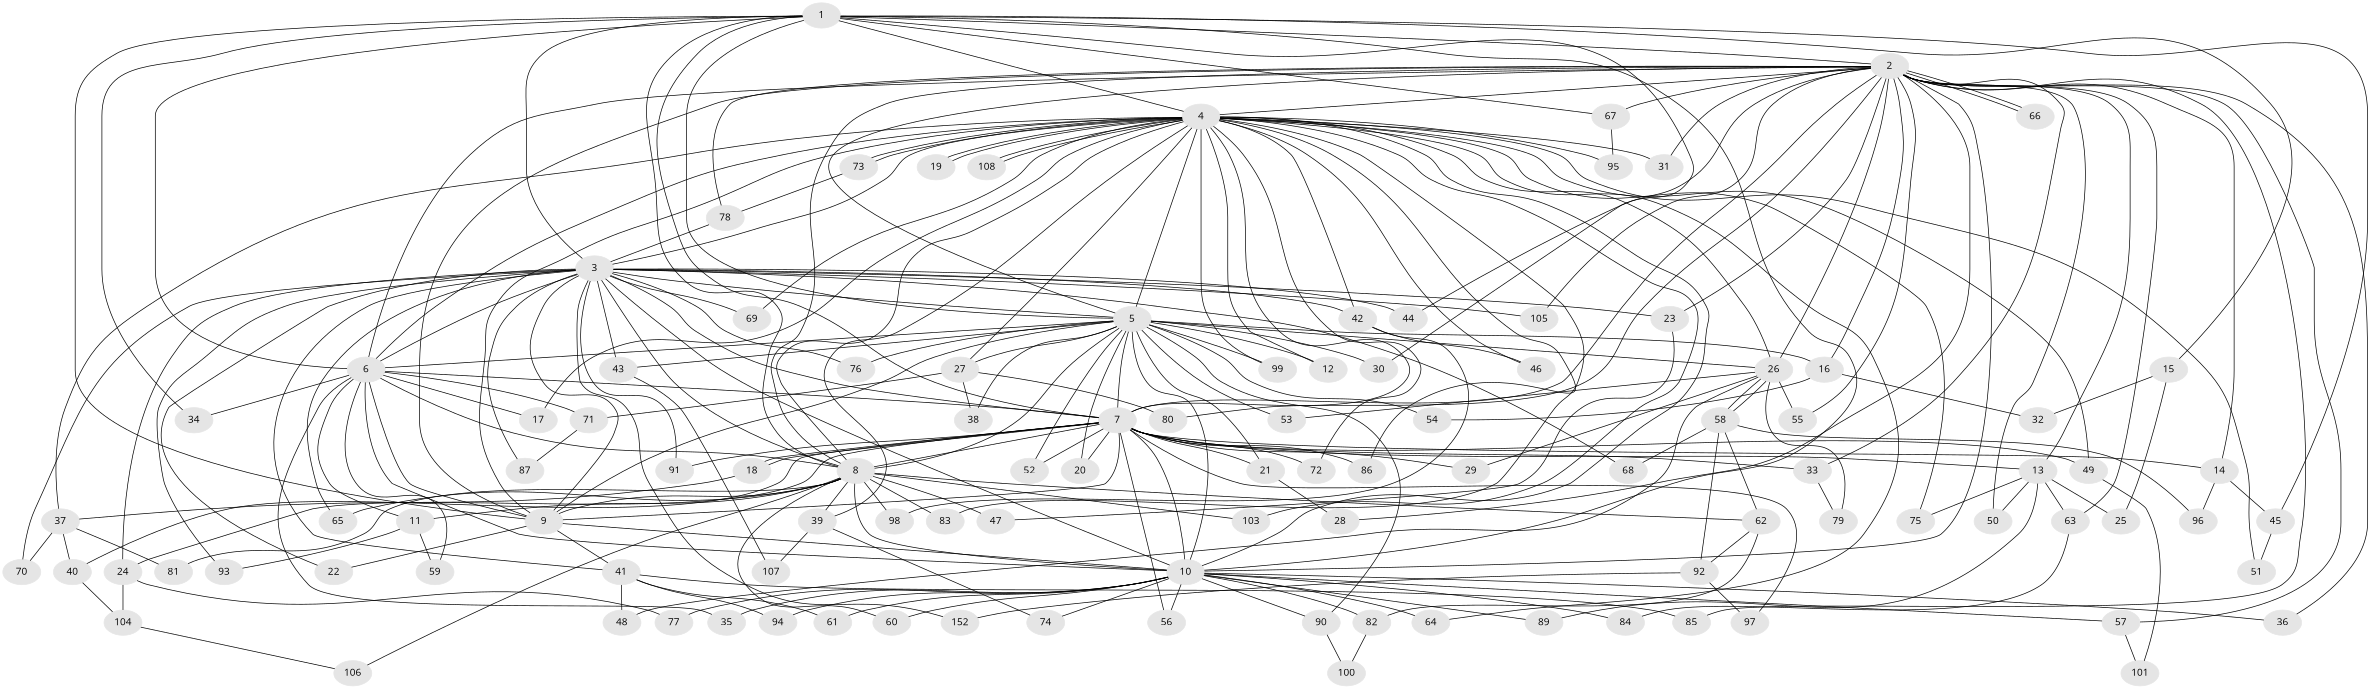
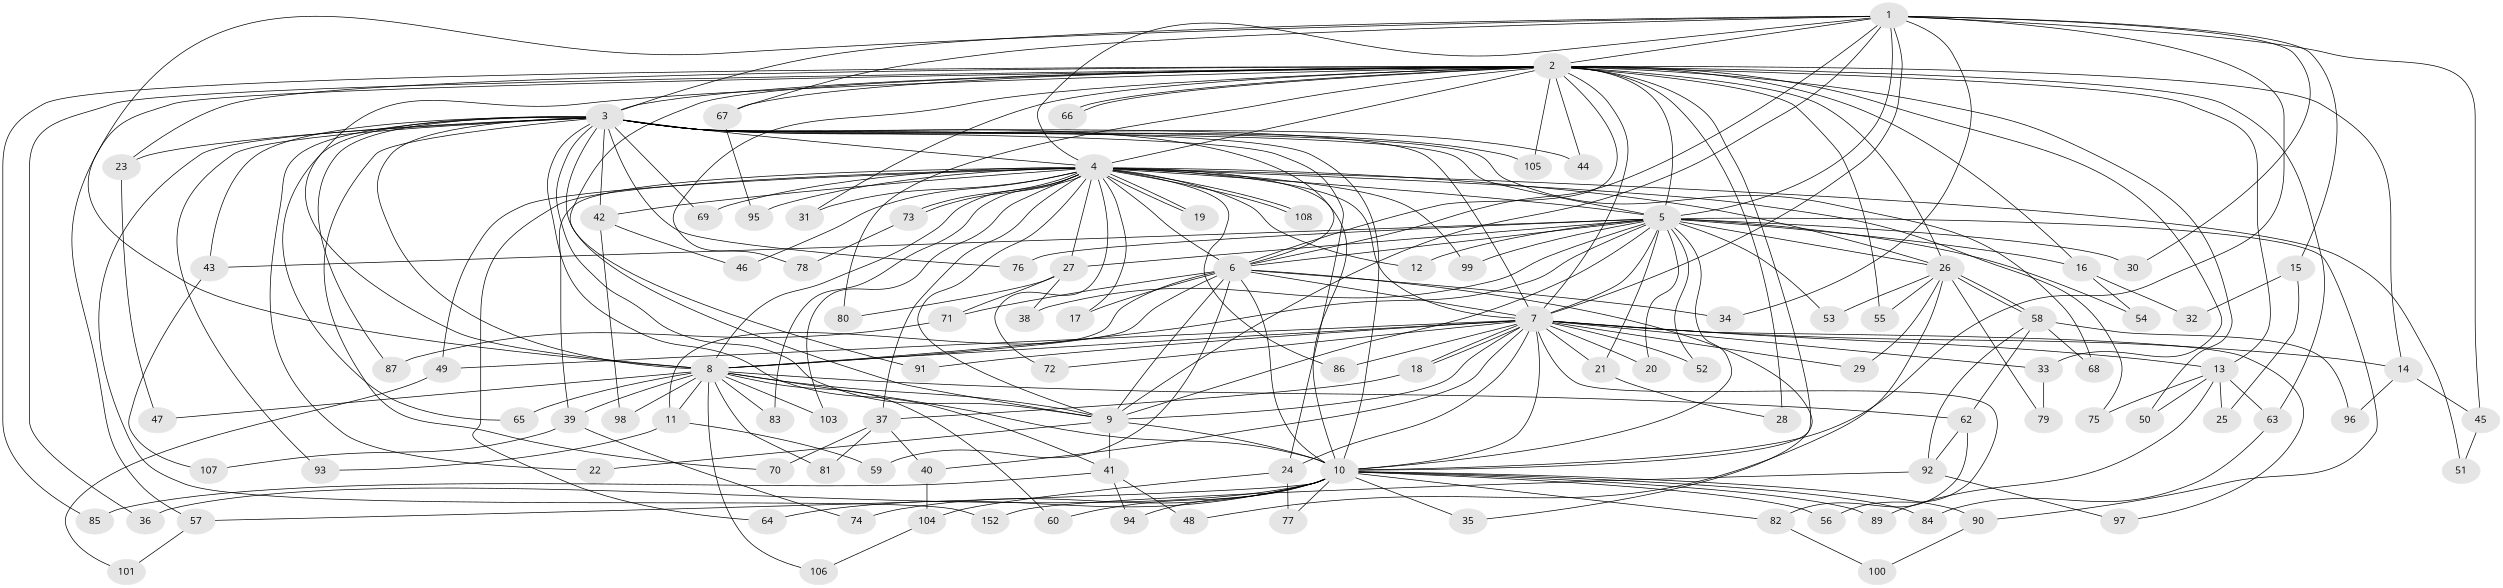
  graph {
    fontname="Open Sans"
    node [color=gray90 fontname="Open Sans" style=filled]
    edge [fontname="Open Sans"]
    1
    2
    3
    4
    5
    6
    7
    8
    9
    10
    15
    30
    34
    45
    67
    13
    14
    16
    23
    26
    28
    31
    33
    36
    44
    50
    55
    57
    63
    66
    78
    80
    85
    105
    22
    24
    41
    42
    43
    65
    68
    69
    70
    76
    87
    91
    93
    n48 [label=152]
    12
    17
    19
    27
    37
    39
    46
    49
    51
    64
    72
    73
    75
    83
    86
    95
    99
    103
    108
    20
    21
    38
    52
    53
    54
    90
    11
    35
    59
    71
    18
    29
    40
    56
    97
    47
    60
    62
    81
    98
    106
-   61
    74
    77
    82
    84
    89
    94
    25
    32
    96
    48
    58
    79
    101
    104
    107
    100
    92
    1 -- 2
    1 -- 3
    1 -- 4
    1 -- 5
    1 -- 6
    1 -- 7
    1 -- 8
    1 -- 9
    1 -- 10
    1 -- 15
    1 -- 30
    1 -- 34
    1 -- 45
    1 -- 67
-   78 -- 3
+   2 -- 3
    2 -- 4
    2 -- 5
    2 -- 6
    2 -- 7
    2 -- 8
    2 -- 9
    2 -- 10
    2 -- 67
    2 -- 13
    2 -- 14
    2 -- 16
    2 -- 23
    2 -- 26
    2 -- 28
    2 -- 31
    2 -- 33
    2 -- 36
    2 -- 44
    2 -- 50
    2 -- 55
    2 -- 57
    2 -- 63
    2 -- 66
    2 -- 66
    2 -- 78
    2 -- 80
    2 -- 85
    2 -- 105
    3 -- 4
    3 -- 5
    3 -- 6
    3 -- 7
    3 -- 8
    3 -- 9
    3 -- 10
    3 -- 23
    3 -- 44
    3 -- 105
    3 -- 22
    3 -- 24
    3 -- 41
    3 -- 42
    3 -- 43
    3 -- 65
    3 -- 68
    3 -- 69
    3 -- 70
    3 -- 76
    3 -- 87
    3 -- 91
    3 -- 93
    3 -- n48
    4 -- 5
    4 -- 6
    4 -- 7
    4 -- 8
    4 -- 9
    4 -- 10
    4 -- 26
    4 -- 31
    4 -- 42
    4 -- 69
    4 -- 12
    4 -- 17
    4 -- 19
    4 -- 19
    4 -- 27
    4 -- 37
    4 -- 39
    4 -- 46
    4 -- 49
    4 -- 51
    4 -- 64
    4 -- 72
    4 -- 73
    4 -- 73
    4 -- 75
    4 -- 83
    4 -- 86
    4 -- 95
    4 -- 99
    4 -- 103
    4 -- 108
    4 -- 108
    5 -- 6
    5 -- 7
    5 -- 8
    5 -- 9
    5 -- 10
    5 -- 30
    5 -- 16
    5 -- 26
    5 -- 43
    5 -- 76
    5 -- 12
    5 -- 27
    5 -- 99
    5 -- 20
    5 -- 21
    5 -- 38
    5 -- 52
    5 -- 53
    5 -- 54
    5 -- 90
    6 -- 7
    6 -- 8
    6 -- 9
    6 -- 10
    6 -- 34
    6 -- 17
    6 -- 11
    6 -- 35
    6 -- 59
    6 -- 71
    7 -- 8
    7 -- 9
    7 -- 10
    7 -- 13
    7 -- 14
    7 -- 33
    7 -- 24
    7 -- 91
    7 -- 49
    7 -- 72
    7 -- 86
    7 -- 20
    7 -- 21
    7 -- 52
    7 -- 18
    7 -- 18
    7 -- 29
    7 -- 40
    7 -- 56
    7 -- 97
    8 -- 9
    8 -- 10
    8 -- 65
    8 -- 39
    8 -- 83
    8 -- 103
    8 -- 11
    8 -- 47
    8 -- 60
    8 -- 62
    8 -- 81
    8 -- 98
    8 -- 106
    9 -- 10
    9 -- 22
    9 -- 41
    10 -- 36
    10 -- 57
    10 -- 64
    10 -- 90
    10 -- 35
    10 -- 56
    10 -- 60
-   10 -- 61
    10 -- 74
    10 -- 77
    10 -- 82
    10 -- 84
    10 -- 89
    10 -- 94
    15 -- 25
    15 -- 32
    45 -- 51
    67 -- 95
    13 -- 50
    13 -- 63
    13 -- 75
    13 -- 89
    13 -- 25
    14 -- 45
    14 -- 96
    16 -- 54
    16 -- 32
    23 -- 47
    26 -- 55
    26 -- 53
    26 -- 29
    26 -- 48
    26 -- 58
    26 -- 58
    26 -- 79
    33 -- 79
    57 -- 101
    63 -- 84
    24 -- 77
    24 -- 104
    41 -- 85
-   41 -- 61
    41 -- 94
    41 -- 48
    42 -- 46
    42 -- 98
    43 -- 107
    27 -- 80
    27 -- 38
    27 -- 71
    37 -- 70
    37 -- 40
    37 -- 81
    39 -- 74
    39 -- 107
    49 -- 101
    73 -- 78
    21 -- 28
    90 -- 100
    11 -- 93
    11 -- 59
    71 -- 87
    18 -- 37
    40 -- 104
    62 -- 82
    62 -- 92
    82 -- 100
    58 -- 68
    58 -- 62
    58 -- 96
    58 -- 92
    104 -- 106
    92 -- n48
    92 -- 97
  }
